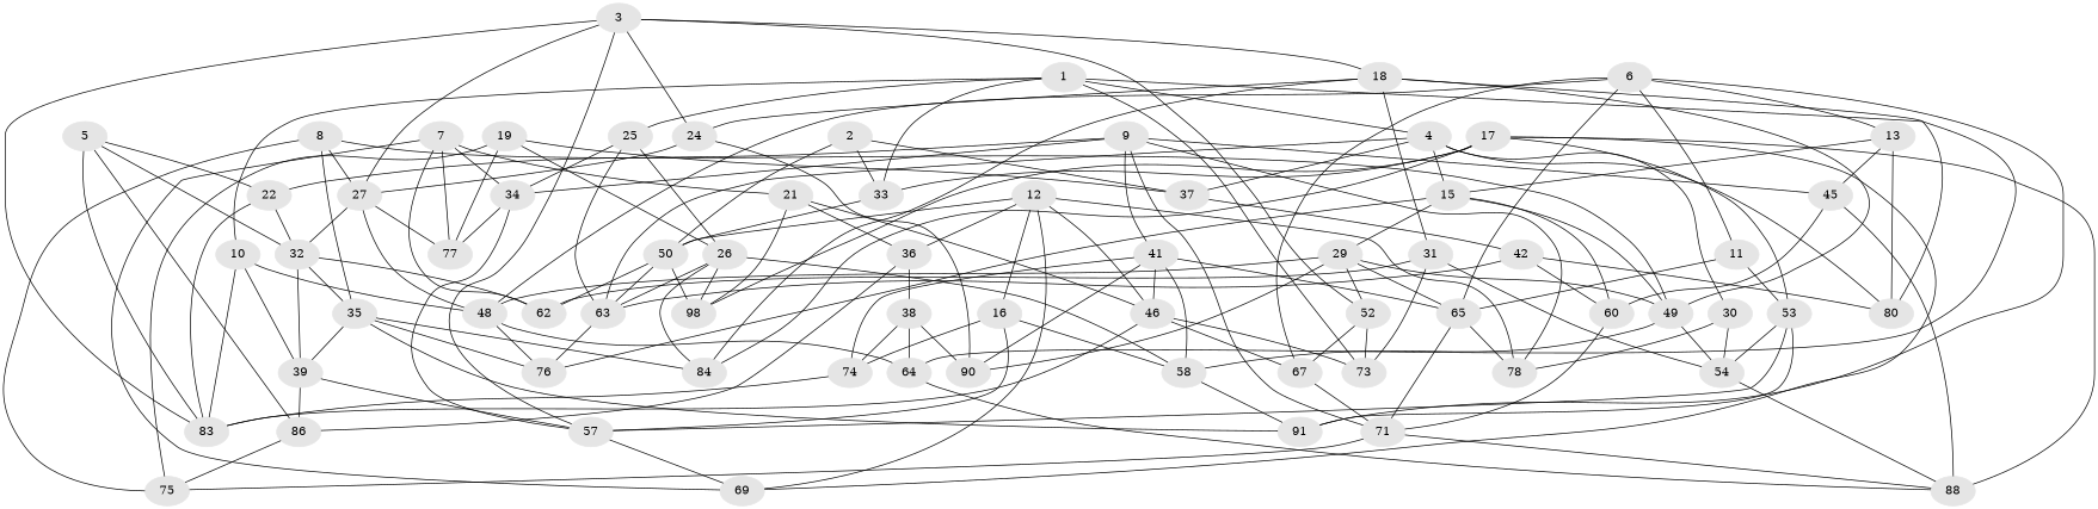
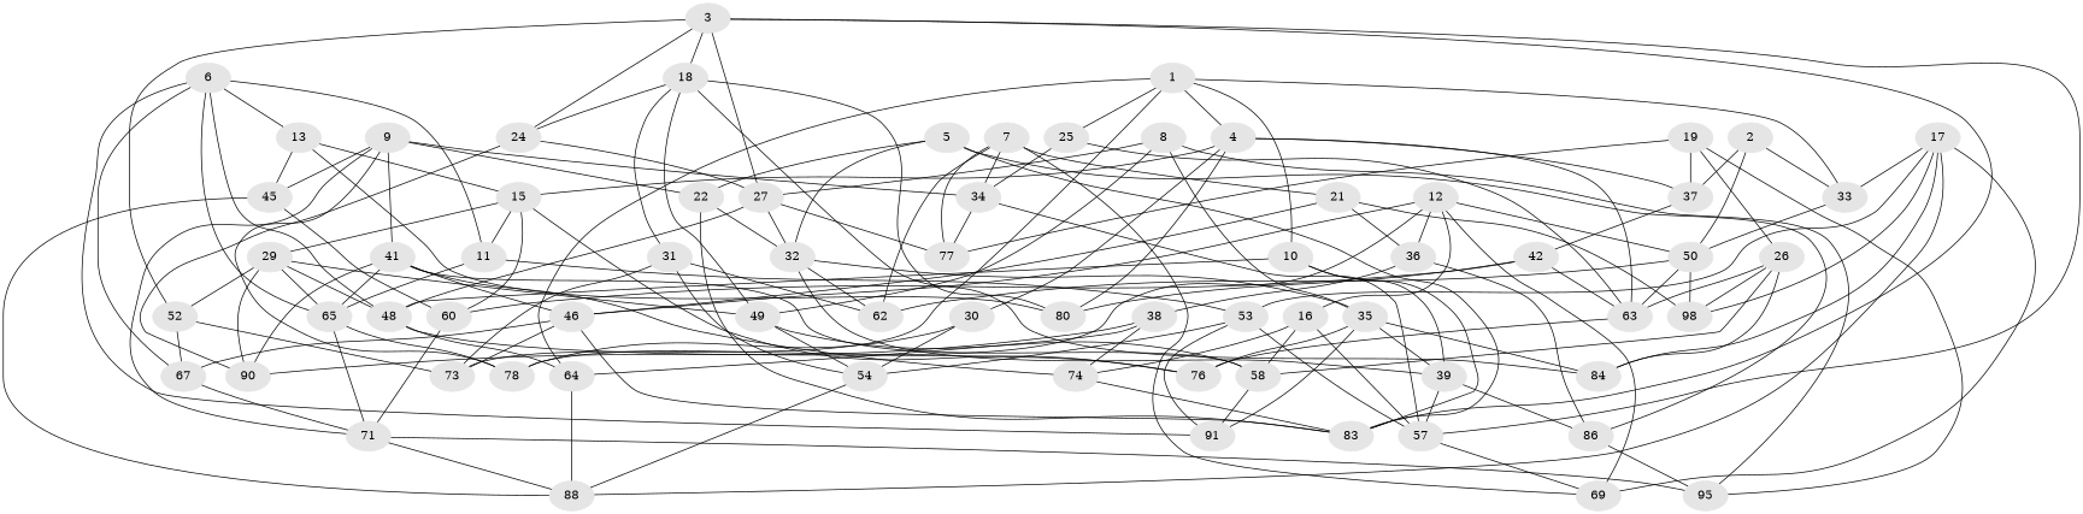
  graph {
    node [color=gray90 style=filled]
    1 [super="+28"]
    4 [super="+55"]
    10
    25
    33
    64
    73
    37
    15 [super="+82"]
    30
    63 [super="+72"]
    80
    39 [super="+43"]
    83 [super="+87"]
    48 [super="+96"]
    34 [super="+70"]
    26 [super="+85"]
    50 [super="+94"]
    88 [super="+92"]
    2
    42
    57 [super="+61"]
    86
    62
    98
    3 [super="+14"]
    18 [super="+77"]
    24
    27 [super="+68"]
    52
    49 [super="+51"]
    84
    31
    90
    32 [super="+47"]
    n36 [label=77]
    67
    69
    29 [super="+97"]
    60
    76
    78
    54 [super="+56"]
    5
    22
    35 [super="+93"]
-   95 [label=75]
+   95
    6 [super="+20"]
    11
    13
    65 [super="+75"]
    91
    53 [super="+66"]
    45
    71 [super="+89"]
    7 [super="+40"]
    21
    36
    46 [super="+99"]
    8
    58
    9 [super="+23"]
    41 [super="+44"]
    74
    12 [super="+59"]
    16
    38
    17 [super="+81"]
    19
    1 -- 4
    1 -- 10
    1 -- 25
    1 -- 33
    1 -- 64
    1 -- 73
    4 -- 37
    4 -- 15
    4 -- 30
    4 -- 63
    4 -- 80
    10 -- 39
    10 -- 83
    10 -- 48
    25 -- 63
    25 -- 34
-   25 -- 26
    33 -- 50
    64 -- 88
    37 -- 42
-   15 -- 49
+   15 -- 11
    15 -- 29
    15 -- 60
    15 -- 76
    30 -- 78
    30 -- 54 [weight=2]
    63 -- 76
    39 -- 57
    39 -- 86
    48 -- 64
    48 -- 76
    34 -- 57
    34 -- n36
    26 -- 63
    26 -- 98
    26 -- 84
    26 -- 58
    50 -- 63
    50 -- 62
    50 -- 98
    2 -- 33
    2 -- 37
    2 -- 50
    42 -- 63
    42 -- 80
    42 -- 60
    57 -- 69
    86 -- 95
    3 -- 83
    3 -- 57
    3 -- 18
    3 -- 24
    3 -- 27
    3 -- 52
    18 -- 80
    18 -- 24
    18 -- 49
    18 -- 84
    18 -- 31
    24 -- 27
    24 -- 90
    27 -- 48
    27 -- 32
    27 -- n36
    52 -- 73
    52 -- 67
    49 -- 54
    49 -- 58
    31 -- 73
    31 -- 62
    31 -- 54
    32 -- 39
    32 -- 62
    32 -- 35
    67 -- 71
    29 -- 48
    29 -- 52
    29 -- 49
    29 -- 90
    29 -- 65
    60 -- 71
    54 -- 88
    5 -- 83
    5 -- 86
    5 -- 32
    5 -- 22
    22 -- 83
    22 -- 32
    35 -- 39
    35 -- 84
    35 -- 76
    35 -- 91
    6 -- 48
    6 -- 67
    6 -- 11
    6 -- 13
    6 -- 65
    6 -- 91
    11 -- 65
    11 -- 53 [weight=2]
    13 -- 15
    13 -- 80
    13 -- 45
    65 -- 78
    65 -- 71
    53 -- 57
    53 -- 54
    53 -- 91
    45 -- 88
    45 -- 60
    71 -- 88
    71 -- 95
    7 -- 34 [weight=2]
    7 -- 62
    7 -- n36
    7 -- 69
    7 -- 21
    21 -- 98
    21 -- 36
    21 -- 46
    36 -- 86
    36 -- 38
    46 -- 73
    46 -- 83
    46 -- 67
    8 -- 27
    8 -- 49
    8 -- 35
    8 -- 95
    58 -- 91
    9 -- 34
    9 -- 78
    9 -- 22
    9 -- 45
    9 -- 71
    9 -- 41
    41 -- 90
    41 -- 65
    41 -- 46
    41 -- 58
    41 -- 74
    74 -- 83
    12 -- 50
    12 -- 69
    12 -- 78
    12 -- 36
    12 -- 46
    12 -- 16
    16 -- 57
    16 -- 58
    16 -- 74
    38 -- 64
    38 -- 90
    38 -- 74
    17 -- 33
    17 -- 88
    17 -- 98
    17 -- 84
    17 -- 69
    17 -- 53
    19 -- 37
    19 -- 26
    19 -- n36
    19 -- 95
  }
